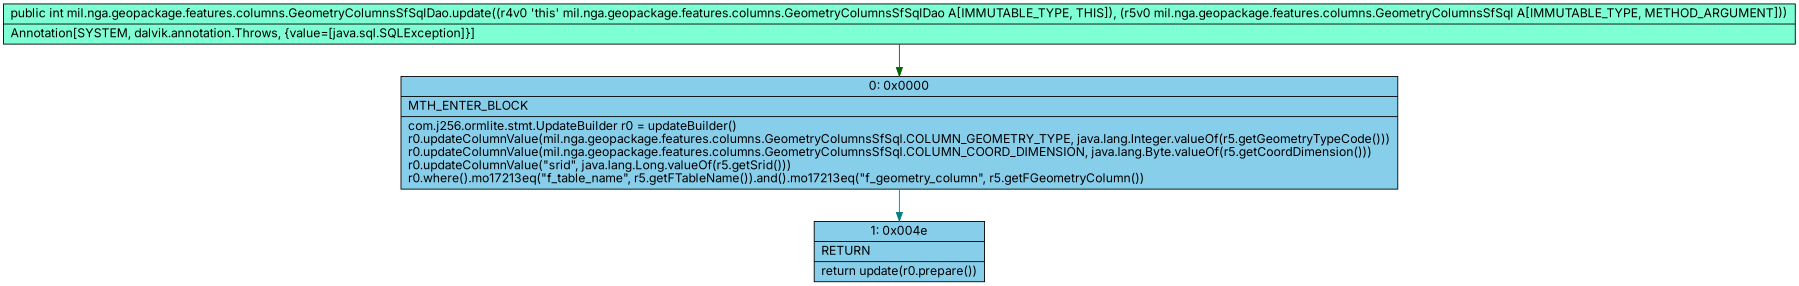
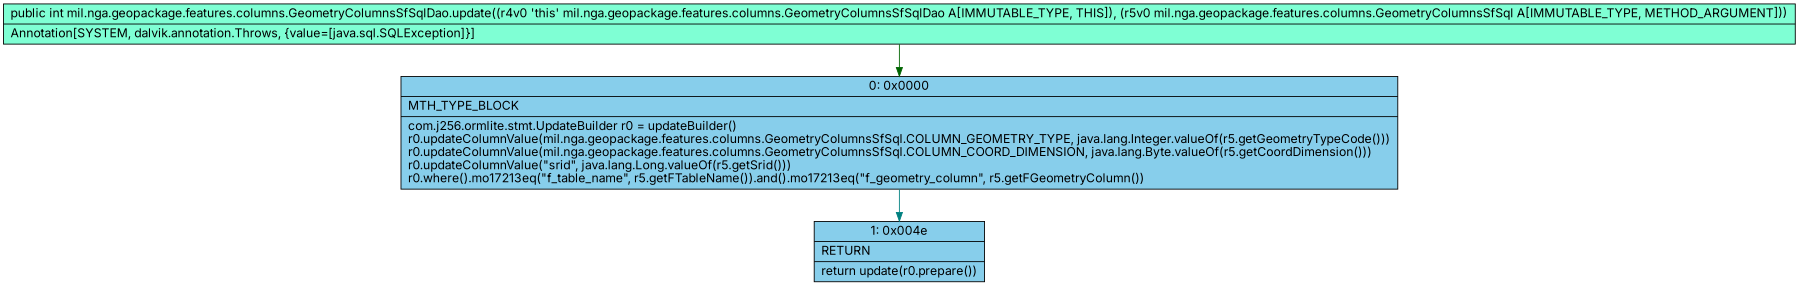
  digraph {
    fontname=Inter
    node [shape=record style=filled fillcolor=skyblue fontname=Inter]
    edge [fontname=Inter]
-   n1 [label="{0\:\ 0x0000|MTH_ENTER_BLOCK\l|com.j256.ormlite.stmt.UpdateBuilder r0 = updateBuilder()\lr0.updateColumnValue(mil.nga.geopackage.features.columns.GeometryColumnsSfSql.COLUMN_GEOMETRY_TYPE, java.lang.Integer.valueOf(r5.getGeometryTypeCode()))\lr0.updateColumnValue(mil.nga.geopackage.features.columns.GeometryColumnsSfSql.COLUMN_COORD_DIMENSION, java.lang.Byte.valueOf(r5.getCoordDimension()))\lr0.updateColumnValue(\"srid\", java.lang.Long.valueOf(r5.getSrid()))\lr0.where().mo17213eq(\"f_table_name\", r5.getFTableName()).and().mo17213eq(\"f_geometry_column\", r5.getFGeometryColumn())\l}"]
+   n1 [label="{0\:\ 0x0000|MTH_TYPE_BLOCK\l|com.j256.ormlite.stmt.UpdateBuilder r0 = updateBuilder()\lr0.updateColumnValue(mil.nga.geopackage.features.columns.GeometryColumnsSfSql.COLUMN_GEOMETRY_TYPE, java.lang.Integer.valueOf(r5.getGeometryTypeCode()))\lr0.updateColumnValue(mil.nga.geopackage.features.columns.GeometryColumnsSfSql.COLUMN_COORD_DIMENSION, java.lang.Byte.valueOf(r5.getCoordDimension()))\lr0.updateColumnValue(\"srid\", java.lang.Long.valueOf(r5.getSrid()))\lr0.where().mo17213eq(\"f_table_name\", r5.getFTableName()).and().mo17213eq(\"f_geometry_column\", r5.getFGeometryColumn())\l}"]
    n2 [label="{1\:\ 0x004e|RETURN\l|return update(r0.prepare())\l}"]
    n3 [label="{public int mil.nga.geopackage.features.columns.GeometryColumnsSfSqlDao.update((r4v0 'this' mil.nga.geopackage.features.columns.GeometryColumnsSfSqlDao A[IMMUTABLE_TYPE, THIS]), (r5v0 mil.nga.geopackage.features.columns.GeometryColumnsSfSql A[IMMUTABLE_TYPE, METHOD_ARGUMENT]))  | Annotation[SYSTEM, dalvik.annotation.Throws, \{value=[java.sql.SQLException]\}]\l}" fillcolor=aquamarine]
    n1 -> n2 [color=teal]
    n3 -> n1 [color=darkgreen]
  }
